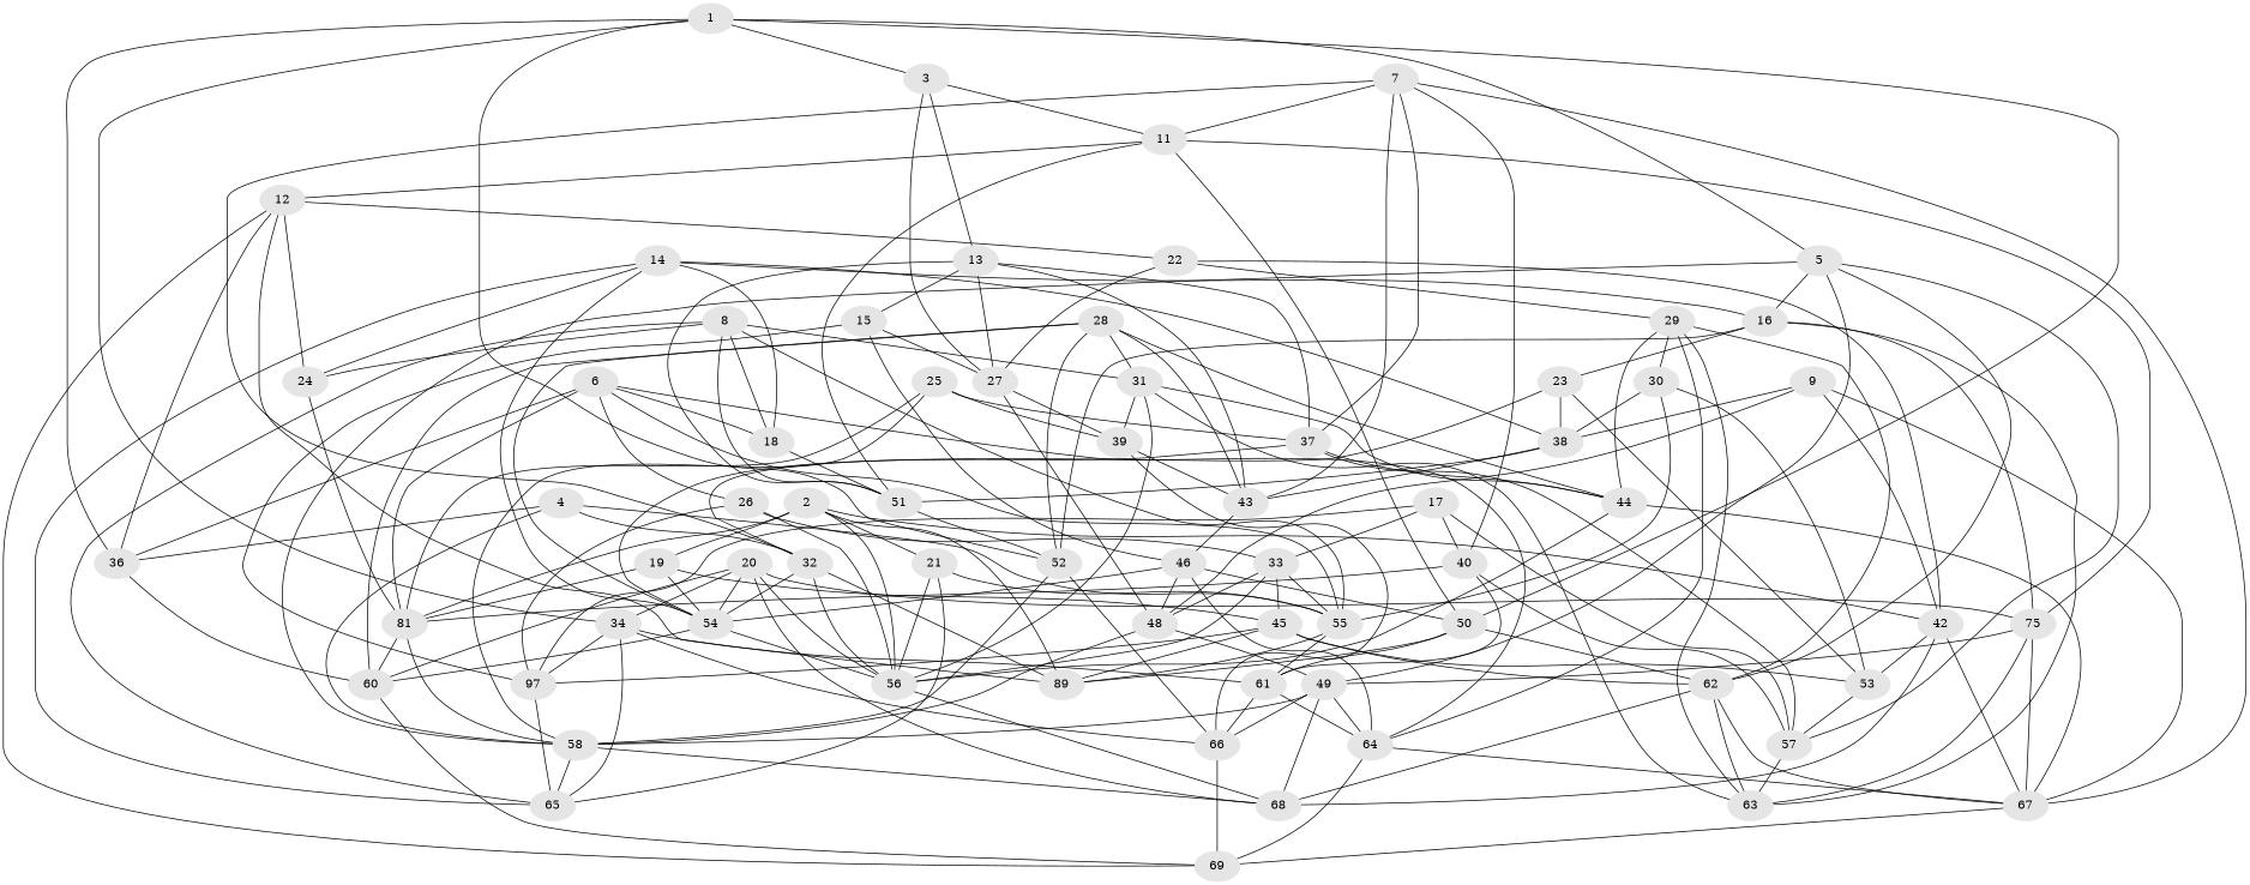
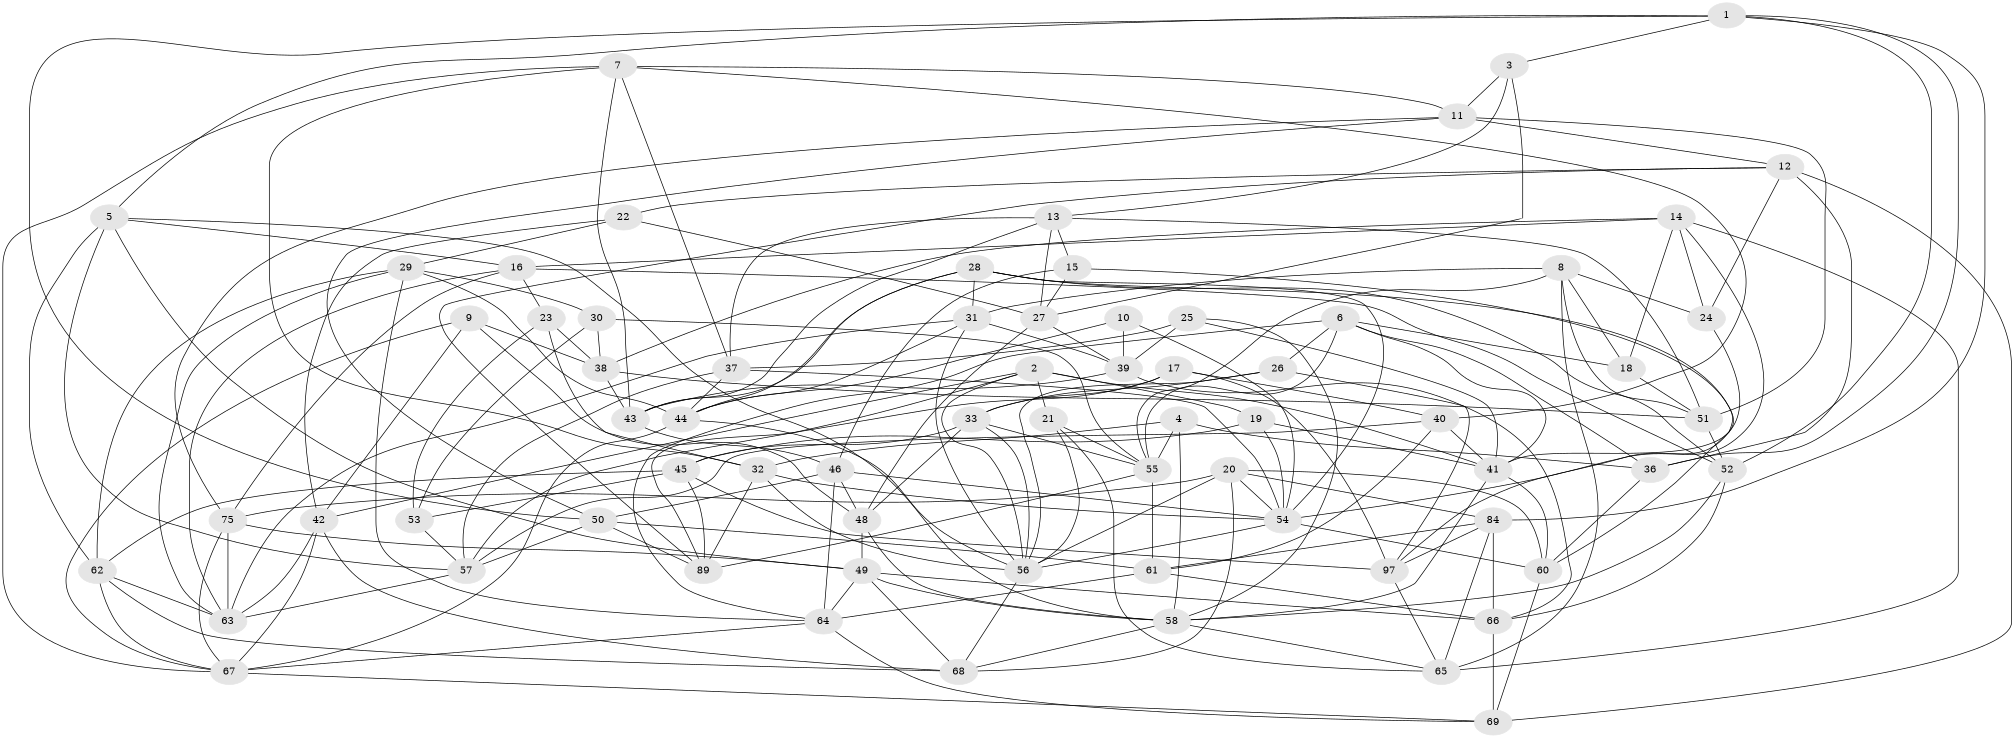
  graph {
    node [color=gray90 style=filled]
    edge [weight=1.0]
    1
    3
    5
-   34
+   34 [label=84]
    36
    50
    52
    11
    13
    27
    58
    16
    49
    57
    62
    65
    n17 [label=97]
    61
    66
    60
    n21 [label=89]
    2
    19
    21
-   41 [label=81]
+   41
    42
    56
    54
    45
    55
    67
    68
    53
    51
    12
    n36 [label=75]
    37
    43
    15
    48
    39
    4
    32
    23
    63
    64
    6
    18
    26
    33
    69
    7
    40
    44
    46
    8
    24
    31
    9
    38
+   10
    22
    29
    14
    17
    20
    30
    25
    28
    1 -- 3
    1 -- 5
    1 -- 34
    1 -- 36
    1 -- 50
    1 -- 52
    3 -- 11
    3 -- 13
    3 -- 27
    5 -- 58
    5 -- 16
    5 -- 49
    5 -- 57
    5 -- 62
    34 -- 65
    34 -- n17
    34 -- 61
    34 -- 66
    36 -- 60
-   50 -- 62
+   50 -- 57
    50 -- 61
    50 -- n21
    52 -- 58
    52 -- 66
    11 -- 50
    11 -- 51
    11 -- 12
    11 -- n36
    13 -- 27
    13 -- 51
    13 -- 37
    13 -- 43
    13 -- 15
    27 -- 48
    27 -- 39
    58 -- 65
    58 -- 68
    16 -- 52
    16 -- n36
    16 -- 23
    16 -- 63
    49 -- 58 [weight=2.0]
    49 -- 66
    49 -- 68
    49 -- 64
    57 -- 63
    62 -- 67
    62 -- 68
    62 -- 63
    n17 -- 65
    61 -- 66
    61 -- 64
    66 -- 69
    60 -- 69
    2 -- n21
    2 -- 19
    2 -- 21
    2 -- 41
    2 -- 42
    2 -- 56
    19 -- 41
    19 -- 54
    19 -- 45
    21 -- 65
    21 -- 56
    21 -- 55
    41 -- 58
    41 -- 60
    42 -- 67
    42 -- 68
-   42 -- 53
+   42 -- 63
    56 -- 68
    54 -- 60
    54 -- 56
    45 -- 62
    45 -- n17
    45 -- n21
    45 -- 53
    55 -- 61
    55 -- n21
    67 -- 69
    53 -- 57
    51 -- 52
    12 -- 36
    12 -- n21
    12 -- 69
    12 -- 24
    12 -- 22
    n36 -- 49
    n36 -- 67
    n36 -- 63
    37 -- 57
    37 -- 54
    37 -- 44
    43 -- 46
    15 -- 27
    15 -- n17
    15 -- 46
    48 -- 58
    48 -- 49
    39 -- 66
    39 -- 43
    4 -- 36
    4 -- 58
    4 -- 55
    4 -- 32
    32 -- n21
    32 -- 56
    32 -- 54
    23 -- 53
    23 -- 32
    23 -- 38
    64 -- 67
    64 -- 69
    6 -- 36
    6 -- 41
    6 -- 55
    6 -- 64
    6 -- 18
    6 -- 26
    18 -- 51
    26 -- n17
    26 -- 56
    26 -- 33
    33 -- 56
    33 -- 45
    33 -- 55
    33 -- 48
    7 -- 11
    7 -- 67
    7 -- 37
    7 -- 43
    7 -- 32
    7 -- 40
    40 -- 57 [weight=2.0]
    40 -- 61
    40 -- 41
    44 -- 56
    44 -- 67
    46 -- 50
    46 -- 54
    46 -- 48
    46 -- 64
    8 -- 65
    8 -- 55
    8 -- 51
    8 -- 18
    8 -- 24
    8 -- 31
    24 -- 41
    31 -- 56
    31 -- 39
    31 -- 63
    31 -- 44
    9 -- 42
    9 -- 67
    9 -- 48
    9 -- 38
    38 -- 51
    38 -- 43
+   10 -- 54
+   10 -- 39
+   10 -- 44
    22 -- 27
    22 -- 42
    22 -- 29
    29 -- 62
    29 -- 63
    29 -- 64
    29 -- 44
    29 -- 30
    14 -- 16
    14 -- 65
    14 -- 54
    14 -- 18
    14 -- 24
    14 -- 38
    17 -- 57
    17 -- n17
    17 -- 33
    17 -- 40
    20 -- 34
    20 -- 60
    20 -- 56
    20 -- 54
    20 -- 68
    20 -- n36
    30 -- 55
    30 -- 53
    30 -- 38
    25 -- 58
    25 -- 41
    25 -- 37
    25 -- 39
    28 -- 52
    28 -- 60
    28 -- 54
    28 -- 43
    28 -- 44
    28 -- 31
  }
